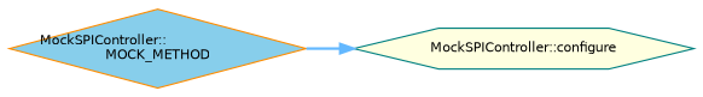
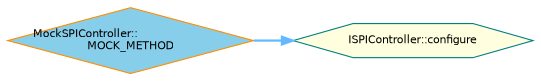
  digraph {
    rankdir=LR
    node [fontname=Helvetica fontsize=10 style=filled]
    n1 [color=darkorange fillcolor=skyblue fontcolor=black height=0.2 label="MockSPIController::\lMOCK_METHOD" shape=diamond width=0.4]
-   n2 [color=teal fillcolor=lightyellow height=0.2 label="MockSPIController::configure" shape=hexagon width=0.4]
+   n2 [color=teal fillcolor=lightyellow height=0.2 label="ISPIController::configure" shape=hexagon width=0.4]
    n1 -> n2 [color=steelblue1 fontname=Helvetica fontsize=10 labelfontname=Helvetica labelfontsize=10 style=bold]
  }
